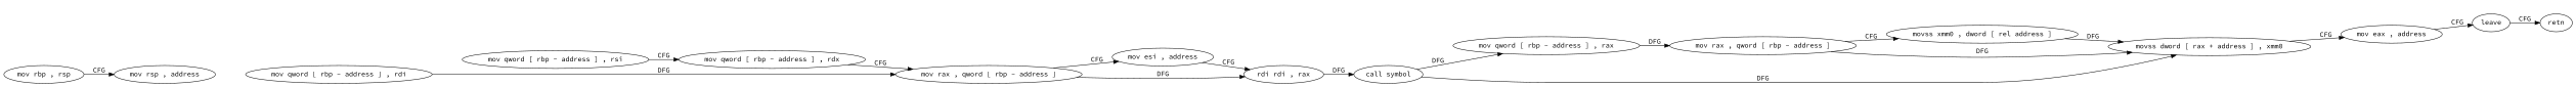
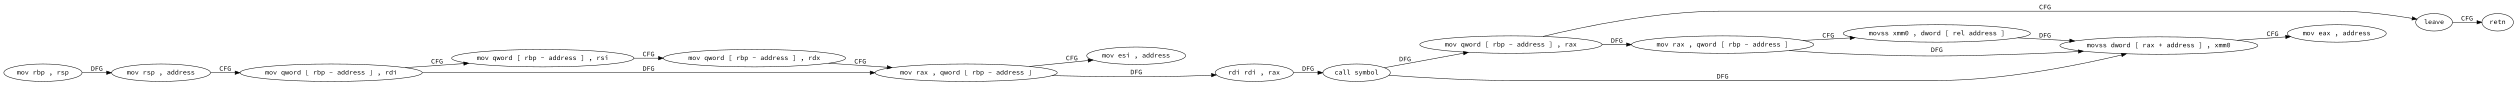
  digraph {
    fontname="Source Code Pro"
    rankdir=LR
    node [fontname="Source Code Pro"]
    edge [fontname="Source Code Pro"]
    n1 [label="mov rbp , rsp"]
    n2 [label="mov rsp , address"]
    n3 [label="mov qword [ rbp - address ] , rdi"]
    n4 [label="mov qword [ rbp - address ] , rsi"]
    n5 [label="mov rax , qword [ rbp - address ]"]
    n6 [label="mov qword [ rbp - address ] , rdx"]
    n7 [label="mov esi , address"]
    n8 [label="rdi rdi , rax"]
    n9 [label="call symbol"]
    n10 [label="mov qword [ rbp - address ] , rax"]
    n11 [label="movss dword [ rax + address ] , xmm0"]
    n12 [label="mov rax , qword [ rbp - address ]"]
    n13 [label="mov eax , address"]
    n14 [label="movss xmm0 , dword [ rel address ]"]
    n15 [label=leave]
    n16 [label=retn]
-   n1 -> n2 [label=CFG]
+   n1 -> n2 [label=DFG]
+   n2 -> n3 [label=CFG]
+   n3 -> n4 [label=CFG]
    n3 -> n5 [label=DFG]
    n4 -> n6 [label=CFG]
    n5 -> n7 [label=CFG]
    n5 -> n8 [label=DFG]
    n6 -> n5 [label=CFG]
-   n7 -> n8 [label=CFG]
    n8 -> n9 [label=DFG]
    n9 -> n10 [label=DFG]
    n9 -> n11 [label=DFG]
    n10 -> n12 [label=DFG]
    n11 -> n13 [label=CFG]
    n12 -> n11 [label=DFG]
    n12 -> n14 [label=CFG]
-   n13 -> n15 [label=CFG]
+   n10 -> n15 [label=CFG]
    n14 -> n11 [label=DFG]
    n15 -> n16 [label=CFG]
  }
